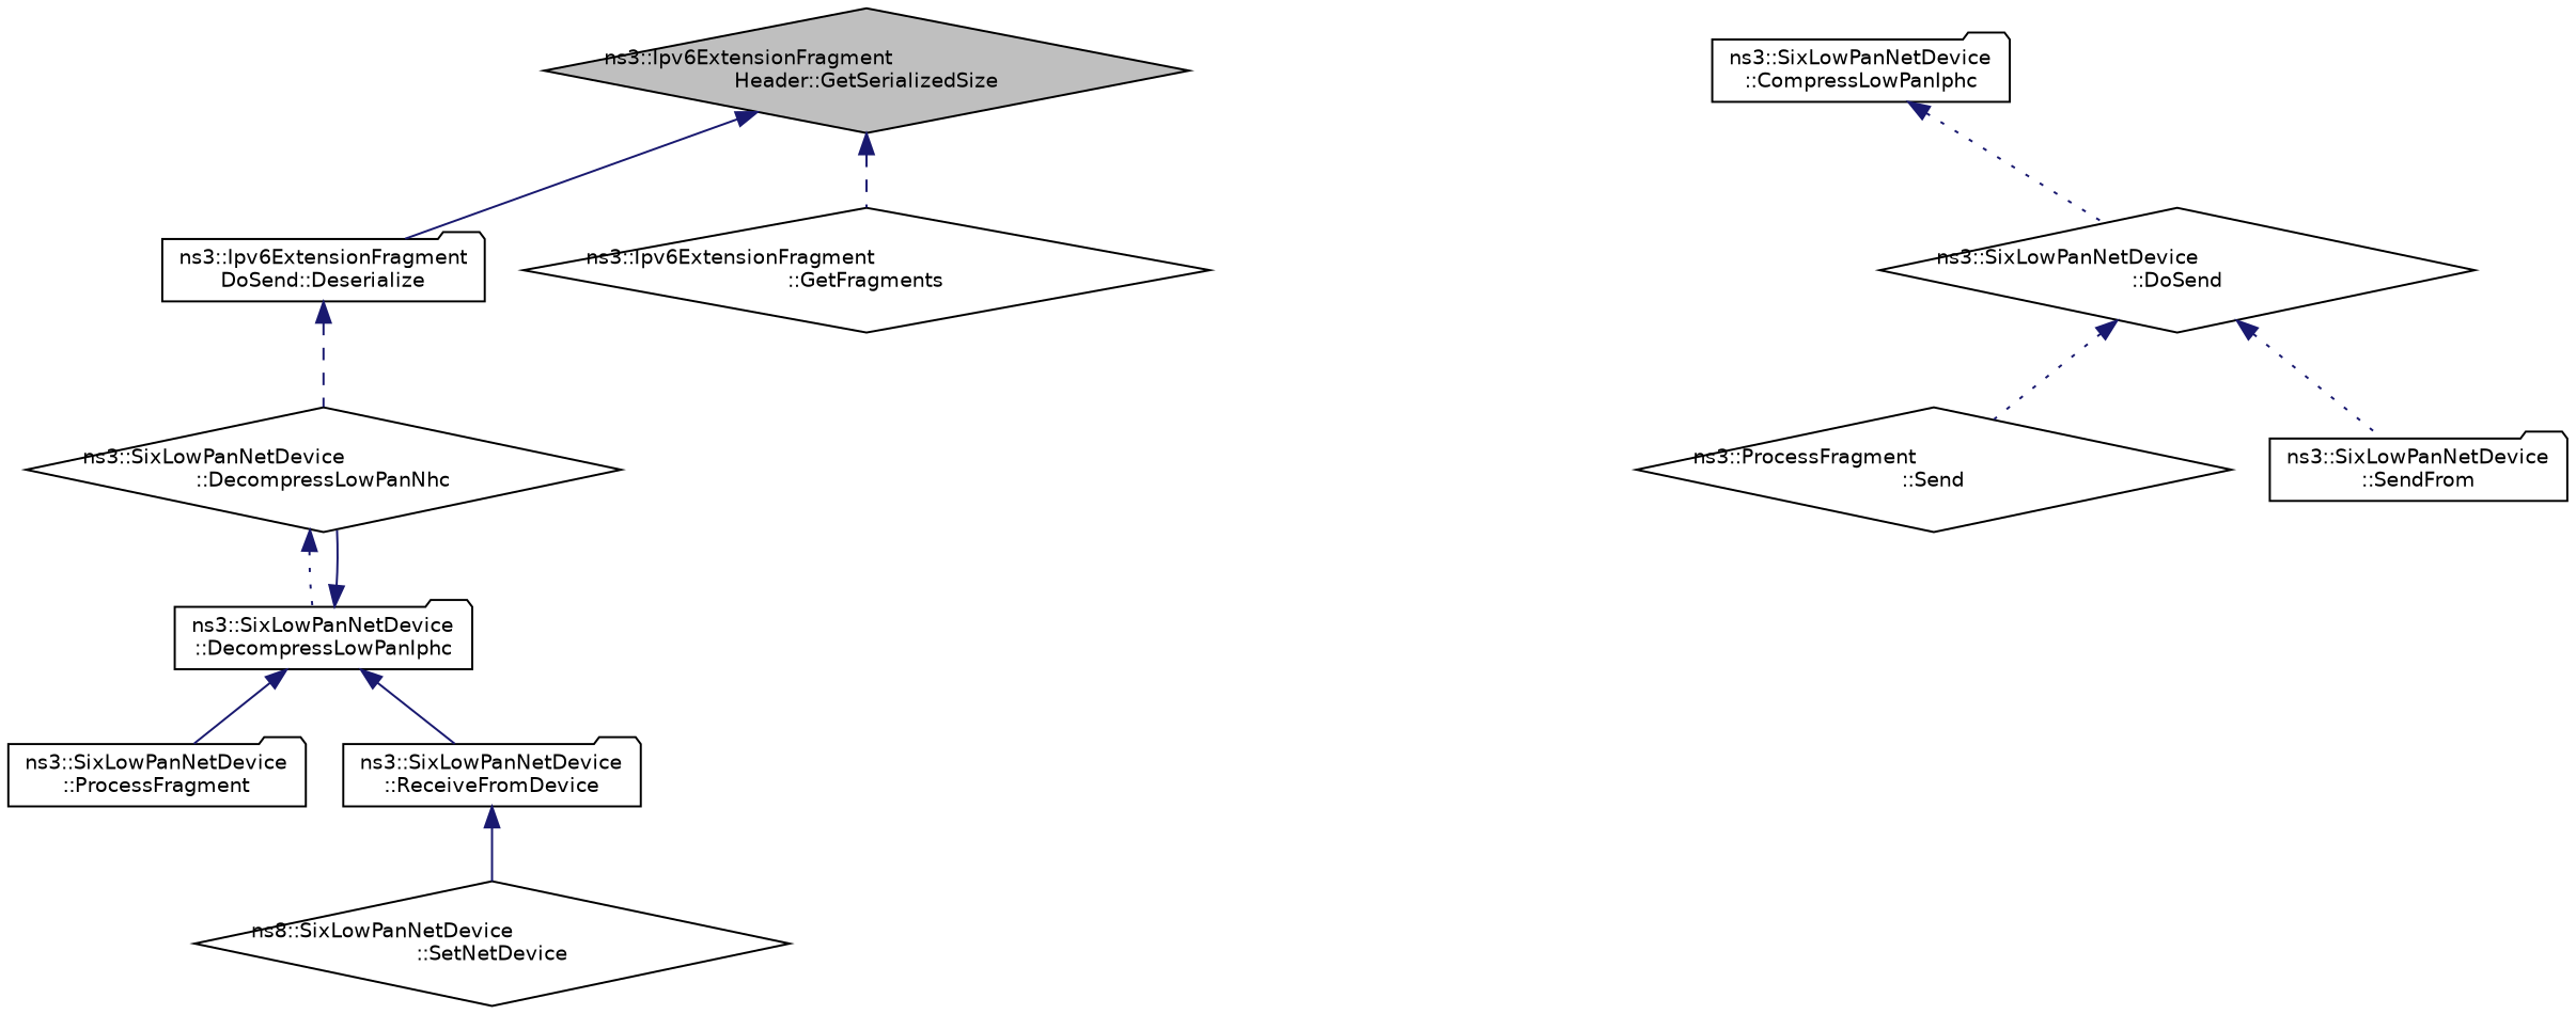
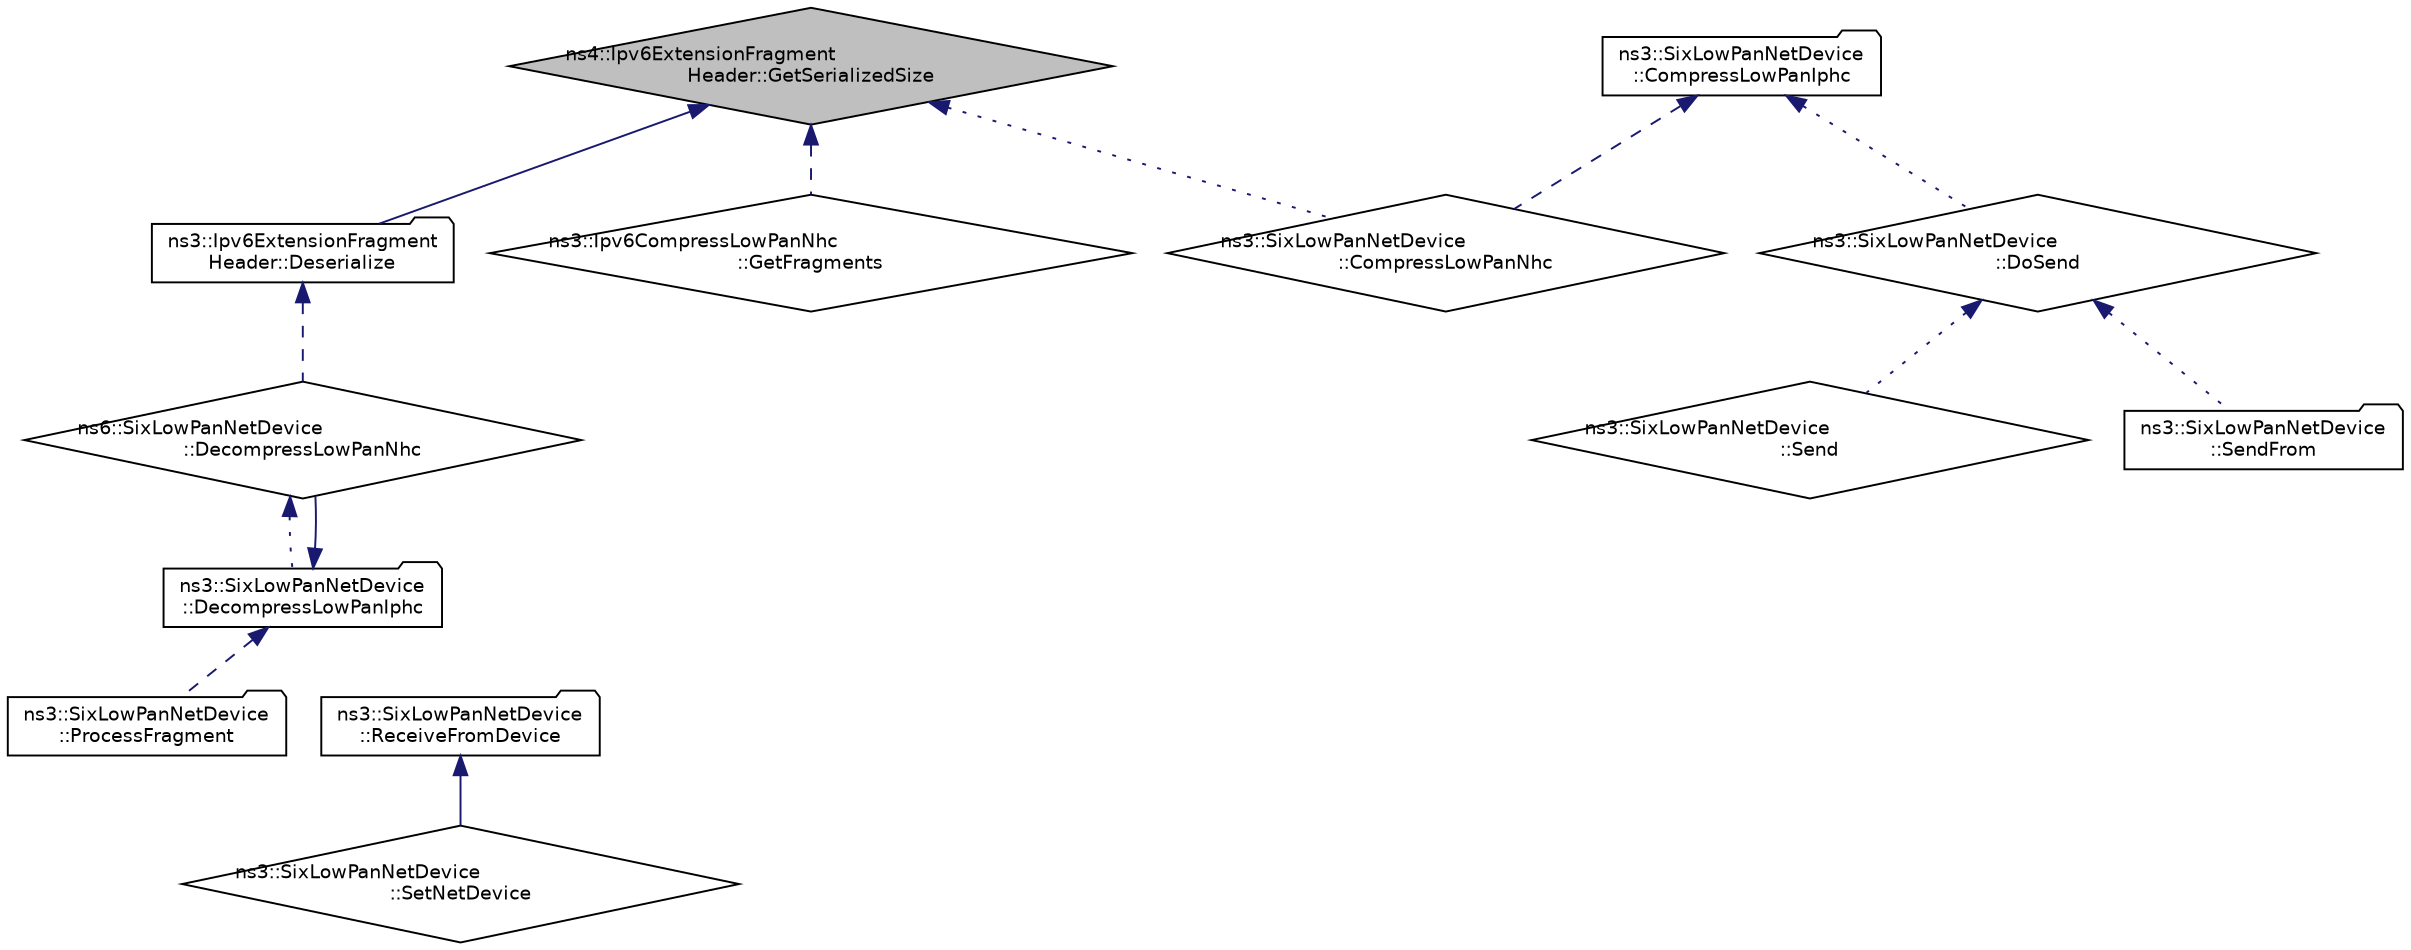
  digraph {
    rankdir=TB
    node [color=black fillcolor=white fontname=Helvetica fontsize=10 shape=diamond style=filled]
    edge [color=midnightblue dir=back fontname=Helvetica fontsize=10 labelfontname=Helvetica labelfontsize=10 style=dotted]
-   n1 [fillcolor=grey75 fontcolor=black height=0.2 label="ns3::Ipv6ExtensionFragment\lHeader::GetSerializedSize" width=0.4]
-   n3 [height=0.2 label="ns3::Ipv6ExtensionFragment\lDoSend::Deserialize" shape=folder width=0.4]
-   n4 [height=0.2 label="ns3::Ipv6ExtensionFragment\l::GetFragments" width=0.4]
-   n5 [height=0.2 label="ns3::SixLowPanNetDevice\l::DecompressLowPanNhc" width=0.4]
+   n1 [fillcolor=grey75 fontcolor=black height=0.2 label="ns4::Ipv6ExtensionFragment\lHeader::GetSerializedSize" width=0.4]
+   n2 [height=0.2 label="ns3::SixLowPanNetDevice\l::CompressLowPanNhc" width=0.4]
+   n3 [height=0.2 label="ns3::Ipv6ExtensionFragment\lHeader::Deserialize" shape=folder width=0.4]
+   n4 [height=0.2 label="ns3::Ipv6CompressLowPanNhc\l::GetFragments" width=0.4]
+   n5 [height=0.2 label="ns6::SixLowPanNetDevice\l::DecompressLowPanNhc" width=0.4]
    n6 [height=0.2 label="ns3::SixLowPanNetDevice\l::CompressLowPanIphc" shape=folder width=0.4]
    n7 [height=0.2 label="ns3::SixLowPanNetDevice\l::DoSend" width=0.4]
-   n8 [height=0.2 label="ns3::ProcessFragment\l::Send" width=0.4]
+   n8 [height=0.2 label="ns3::SixLowPanNetDevice\l::Send" width=0.4]
    n9 [height=0.2 label="ns3::SixLowPanNetDevice\l::SendFrom" shape=folder width=0.4]
    n10 [height=0.2 label="ns3::SixLowPanNetDevice\l::DecompressLowPanIphc" shape=folder width=0.4]
    n11 [height=0.2 label="ns3::SixLowPanNetDevice\l::ProcessFragment" shape=folder width=0.4]
    n12 [height=0.2 label="ns3::SixLowPanNetDevice\l::ReceiveFromDevice" shape=folder width=0.4]
-   n13 [height=0.2 label="ns8::SixLowPanNetDevice\l::SetNetDevice" width=0.4]
+   n13 [height=0.2 label="ns3::SixLowPanNetDevice\l::SetNetDevice" width=0.4]
+   n1 -> n2
    n1 -> n3 [style=solid]
    n1 -> n4 [style=dashed]
    n3 -> n5 [style=dashed]
    n5 -> n10
+   n6 -> n2 [style=dashed]
    n6 -> n7
    n7 -> n8
    n7 -> n9
    n10 -> n5 [style=solid]
-   n10 -> n11 [style=solid]
-   n10 -> n12 [style=solid]
+   n10 -> n11 [style=dashed]
    n12 -> n13 [style=solid]
  }
